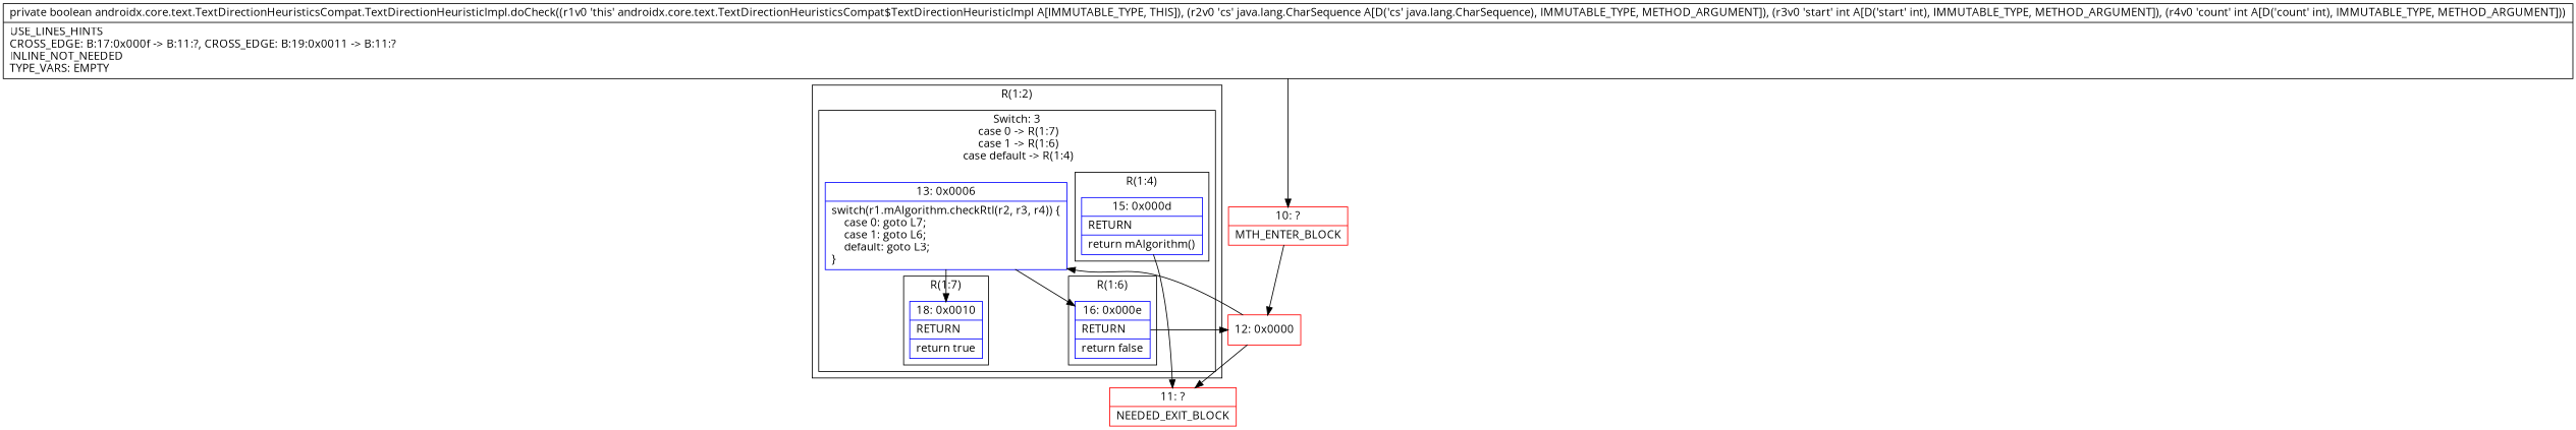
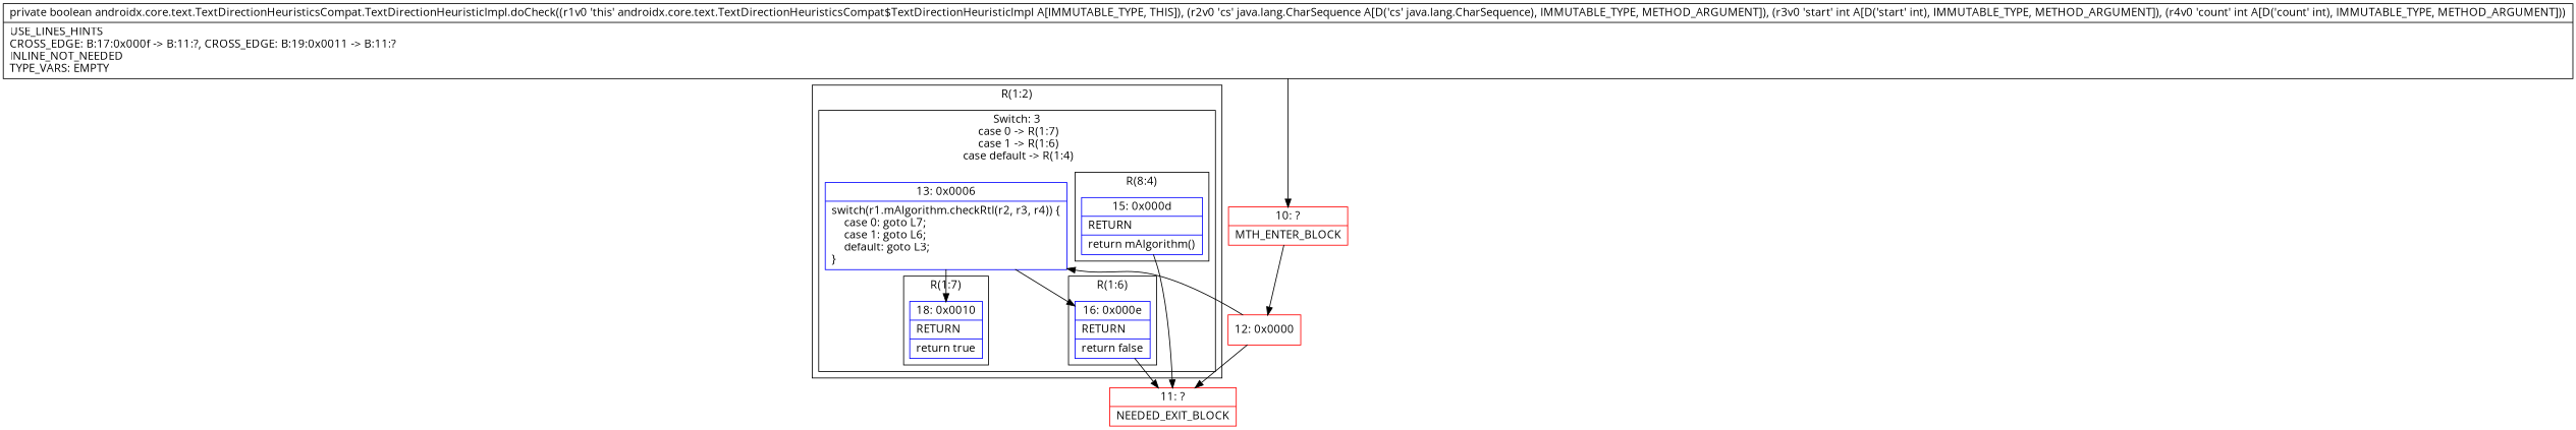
  digraph {
    fontname="Open Sans"
    node [color=blue fontname="Open Sans" shape=record]
    edge [fontname="Open Sans"]
    n1 [label="{18\:\ 0x0010|RETURN\l|return true\l}"]
    n2 [label="{16\:\ 0x000e|RETURN\l|return false\l}"]
    n3 [label="{15\:\ 0x000d|RETURN\l|return mAlgorithm()\l}"]
    n4 [label="{13\:\ 0x0006|switch(r1.mAlgorithm.checkRtl(r2, r3, r4)) \{\l    case 0: goto L7;\l    case 1: goto L6;\l    default: goto L3;\l\}\l}"]
    n5 [color=red label="{11\:\ ?|NEEDED_EXIT_BLOCK\l}"]
    n6 [color=red label="{10\:\ ?|MTH_ENTER_BLOCK\l}"]
    n7 [color=red label="{12\:\ 0x0000}"]
    n8 [label="{private boolean androidx.core.text.TextDirectionHeuristicsCompat.TextDirectionHeuristicImpl.doCheck((r1v0 'this' androidx.core.text.TextDirectionHeuristicsCompat$TextDirectionHeuristicImpl A[IMMUTABLE_TYPE, THIS]), (r2v0 'cs' java.lang.CharSequence A[D('cs' java.lang.CharSequence), IMMUTABLE_TYPE, METHOD_ARGUMENT]), (r3v0 'start' int A[D('start' int), IMMUTABLE_TYPE, METHOD_ARGUMENT]), (r4v0 'count' int A[D('count' int), IMMUTABLE_TYPE, METHOD_ARGUMENT]))  | USE_LINES_HINTS\lCROSS_EDGE: B:17:0x000f \-\> B:11:?, CROSS_EDGE: B:19:0x0011 \-\> B:11:?\lINLINE_NOT_NEEDED\lTYPE_VARS: EMPTY\l}" color=""]
    subgraph cluster_1 {
      label="R(1:2)"
      subgraph cluster_2 {
        label="Switch: 3\n case 0 -> R(1:7)\n case 1 -> R(1:6)\n case default -> R(1:4)"
        n4
        subgraph cluster_3 {
          label="R(1:7)"
          n1
        }
        subgraph cluster_4 {
          label="R(1:6)"
          n2
        }
        subgraph cluster_5 {
-         label="R(1:4)"
+         label="R(8:4)"
          n3
        }
      }
    }
-   n2 -> n7
+   n2 -> n5
    n3 -> n5
    n4 -> n1
    n4 -> n2
    n6 -> n7
    n7 -> n4
    n7 -> n5
    n8 -> n6
  }
